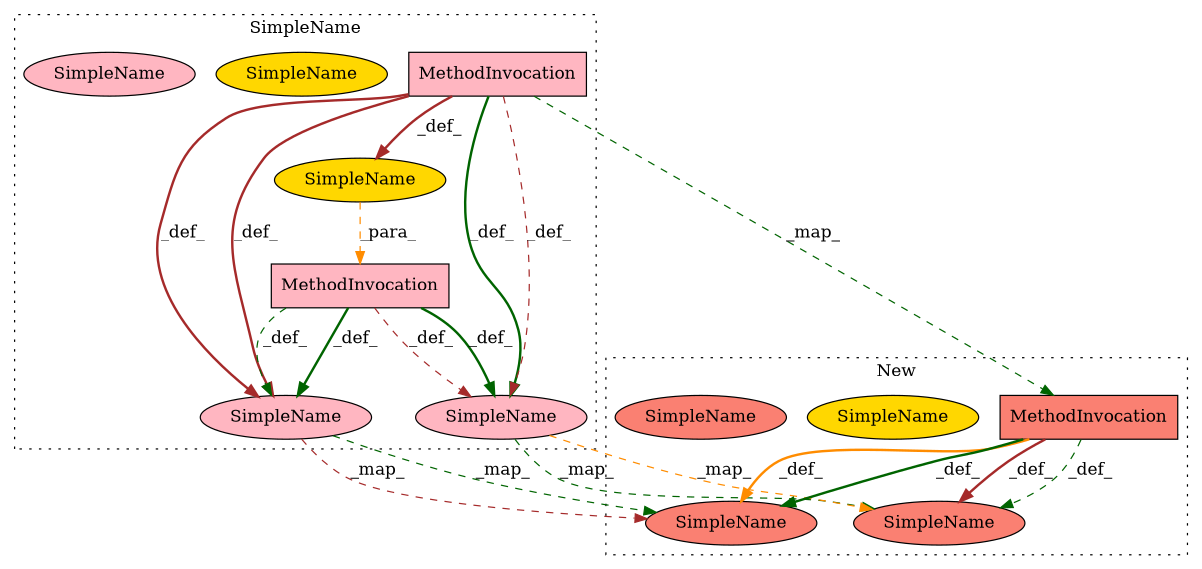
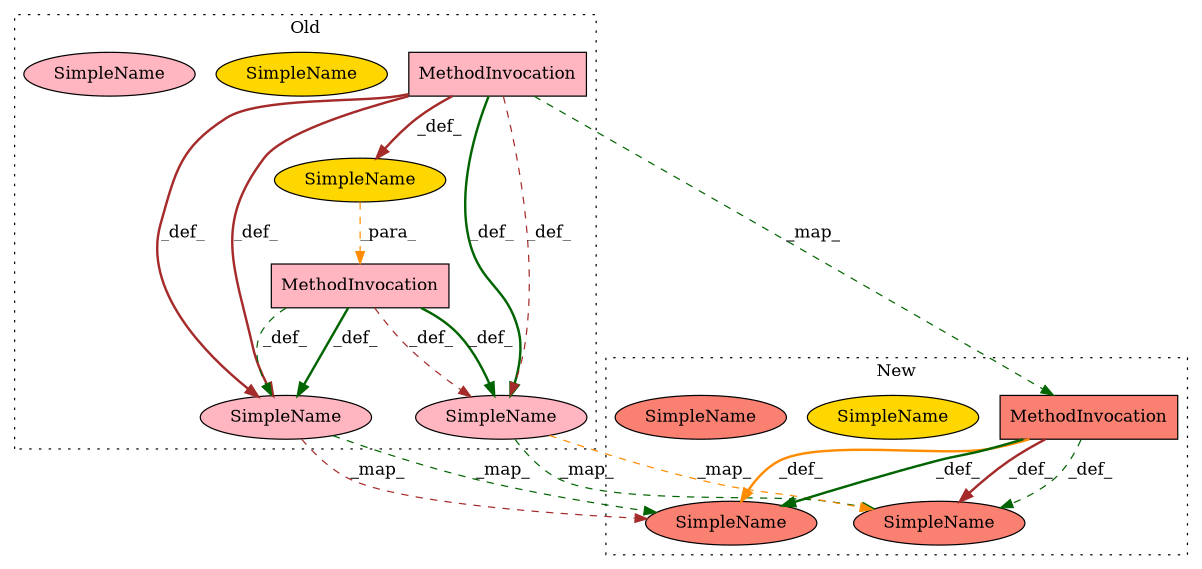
  digraph {
    node [a=42 l=12 s=5593 shape=ellipse style=filled fillcolor=lightpink]
    edge [color=darkgreen style=dashed]
    n1 [a=32 l="4,1" label=MethodInvocation s="5615,5666" shape=box]
    n2 [a=32 l="9,1" label=MethodInvocation s="5606,5667" shape=box]
    n3 [label=SimpleName]
    n4 [l=19 label=SimpleName s=5674]
    n5 [l=19 label=SimpleName s=5674 fillcolor=gold]
    n6 [label=SimpleName]
    n7 [label=SimpleName fillcolor=gold l="" s=""]
    n8 [a=32 l="4,1" label=MethodInvocation s="5467,5518" shape=box fillcolor=salmon]
    n9 [label=SimpleName s=5454 fillcolor=gold]
    n10 [l=19 label=SimpleName s=5525 fillcolor=salmon]
    n11 [l=19 label=SimpleName s=5525 fillcolor=salmon]
    n12 [label=SimpleName s=5454 fillcolor=salmon]
    subgraph cluster_1 {
-     label=SimpleName
+     label=Old
      style=dotted
      n1
      n2
      n3
      n4
      n5
      n6
      n7
    }
    subgraph cluster_2 {
      label=New
      style=dotted
      n8
      n9
      n10
      n11
      n12
    }
    n1 -> n3 [label=_def_ color=brown style=bold]
    n1 -> n3 [label=_def_ color=brown style=bold]
    n1 -> n4 [label=_def_ style=bold]
    n1 -> n4 [label=_def_ color=brown]
    n1 -> n7 [label=_def_ color=brown style=bold]
    n1 -> n8 [label=_map_]
    n2 -> n3 [label=_def_]
    n2 -> n3 [label=_def_ style=bold]
    n2 -> n4 [label=_def_ color=brown]
    n2 -> n4 [label=_def_ style=bold]
    n3 -> n12 [label=_map_ color=brown]
    n3 -> n12 [label=_map_]
    n4 -> n11 [label=_map_]
    n4 -> n11 [label=_map_ color=darkorange]
    n7 -> n2 [label=_para_ color=darkorange]
    n8 -> n11 [label=_def_ color=brown style=bold]
    n8 -> n11 [label=_def_]
    n8 -> n12 [label=_def_ color=darkorange style=bold]
    n8 -> n12 [label=_def_ style=bold]
  }
